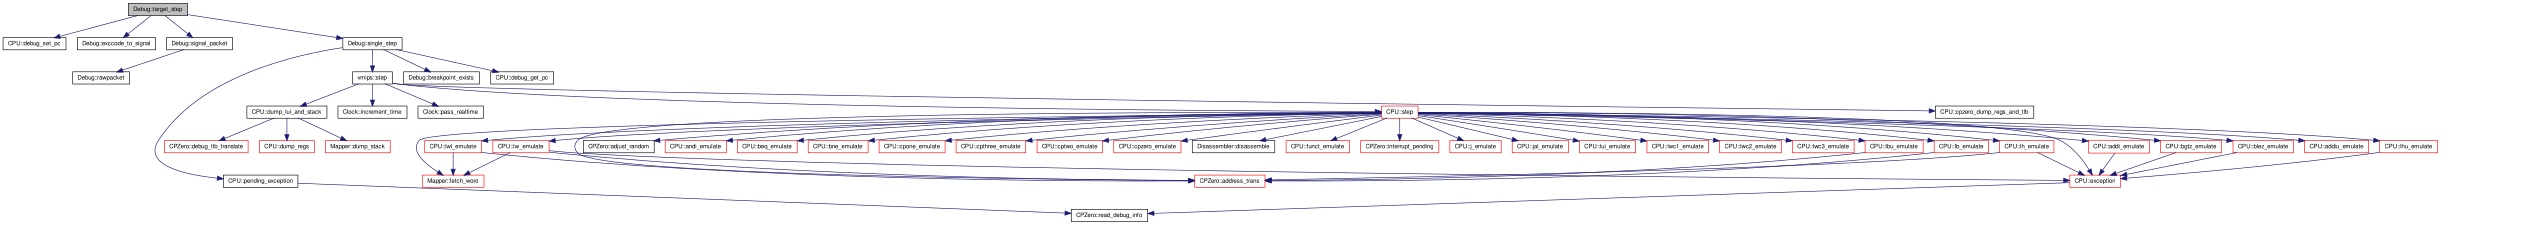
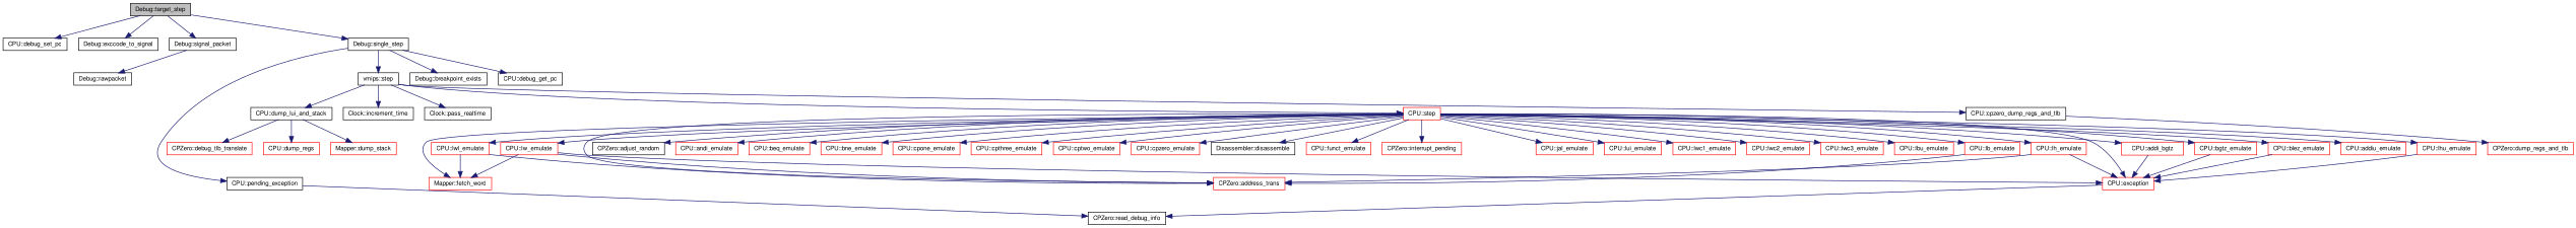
  digraph {
    rankdir=TB
    node [color=red fillcolor=white fontname=FreeSans fontsize=10 shape=record style=filled]
    edge [color=midnightblue fontname=FreeSans fontsize=10 labelfontname=FreeSans labelfontsize=10 style=solid]
    n1 [color=black fillcolor=grey75 fontcolor=black height=0.2 label="Debug::target_step" width=0.4]
    n2 [color=black height=0.2 label="CPU::debug_set_pc" width=0.4]
    n3 [color=black height=0.2 label="Debug::exccode_to_signal" width=0.4]
    n4 [color=black height=0.2 label="Debug::signal_packet" width=0.4]
    n5 [color=black height=0.2 label="Debug::single_step" width=0.4]
    n6 [color=black height=0.2 label="Debug::rawpacket" width=0.4]
    n7 [color=black height=0.2 label="Debug::breakpoint_exists" width=0.4]
    n8 [color=black height=0.2 label="CPU::debug_get_pc" width=0.4]
    n9 [color=black height=0.2 label="CPU::pending_exception" width=0.4]
    n10 [color=black height=0.2 label="vmips::step" width=0.4]
    n11 [color=black height=0.2 label="CPZero::read_debug_info" width=0.4]
    n12 [color=black height=0.2 label="CPU::cpzero_dump_regs_and_tlb" width=0.4]
    n13 [color=black height=0.2 label="CPU::dump_lui_and_stack" width=0.4]
    n14 [color=black height=0.2 label="Clock::increment_time" width=0.4]
    n15 [color=black height=0.2 label="Clock::pass_realtime" width=0.4]
    n16 [height=0.2 label="CPU::step" width=0.4]
+   n17 [height=0.2 label="CPZero::dump_regs_and_tlb" width=0.4]
    n18 [height=0.2 label="CPZero::debug_tlb_translate" width=0.4]
    n19 [height=0.2 label="CPU::dump_regs" width=0.4]
    n20 [height=0.2 label="Mapper::dump_stack" width=0.4]
-   n21 [height=0.2 label="CPU::addi_emulate" width=0.4]
+   n21 [height=0.2 label="CPU::addi_bgtz" width=0.4]
    n22 [height=0.2 label="CPU::exception" width=0.4]
    n23 [height=0.2 label="CPU::addiu_emulate" width=0.4]
    n24 [height=0.2 label="CPZero::address_trans" width=0.4]
    n25 [color=black height=0.2 label="CPZero::adjust_random" width=0.4]
    n26 [height=0.2 label="CPU::andi_emulate" width=0.4]
    n27 [height=0.2 label="CPU::beq_emulate" width=0.4]
    n28 [height=0.2 label="CPU::bgtz_emulate" width=0.4]
    n29 [height=0.2 label="CPU::blez_emulate" width=0.4]
    n30 [height=0.2 label="CPU::bne_emulate" width=0.4]
    n31 [height=0.2 label="CPU::cpone_emulate" width=0.4]
    n32 [height=0.2 label="CPU::cpthree_emulate" width=0.4]
    n33 [height=0.2 label="CPU::cptwo_emulate" width=0.4]
    n34 [height=0.2 label="CPU::cpzero_emulate" width=0.4]
    n35 [color=black height=0.2 label="Disassembler::disassemble" width=0.4]
    n36 [height=0.2 label="Mapper::fetch_word" width=0.4]
    n37 [height=0.2 label="CPU::funct_emulate" width=0.4]
    n38 [height=0.2 label="CPZero::interrupt_pending" width=0.4]
-   n39 [height=0.2 label="CPU::j_emulate" width=0.4]
    n40 [height=0.2 label="CPU::jal_emulate" width=0.4]
    n41 [height=0.2 label="CPU::lb_emulate" width=0.4]
    n42 [height=0.2 label="CPU::lbu_emulate" width=0.4]
    n43 [height=0.2 label="CPU::lh_emulate" width=0.4]
    n44 [height=0.2 label="CPU::lhu_emulate" width=0.4]
    n45 [height=0.2 label="CPU::lui_emulate" width=0.4]
    n46 [height=0.2 label="CPU::lw_emulate" width=0.4]
    n47 [height=0.2 label="CPU::lwc1_emulate" width=0.4]
    n48 [height=0.2 label="CPU::lwc2_emulate" width=0.4]
    n49 [height=0.2 label="CPU::lwc3_emulate" width=0.4]
    n50 [height=0.2 label="CPU::lwl_emulate" width=0.4]
    n1 -> n2
    n1 -> n3
    n1 -> n4
    n1 -> n5
    n4 -> n6
    n5 -> n7
    n5 -> n8
    n5 -> n9
    n5 -> n10
    n9 -> n11
    n10 -> n12
    n10 -> n13
    n10 -> n14
    n10 -> n15
    n10 -> n16
+   n12 -> n17
    n13 -> n18
    n13 -> n19
    n13 -> n20
    n16 -> n21
    n16 -> n22
    n16 -> n23
    n16 -> n24
    n16 -> n25
    n16 -> n26
    n16 -> n27
    n16 -> n28
    n16 -> n29
    n16 -> n30
    n16 -> n31
    n16 -> n32
    n16 -> n33
    n16 -> n34
    n16 -> n35
    n16 -> n36
    n16 -> n37
    n16 -> n38
-   n16 -> n39
    n16 -> n40
    n16 -> n41
    n16 -> n42
    n16 -> n43
    n16 -> n44
    n16 -> n45
    n16 -> n46
    n16 -> n47
    n16 -> n48
    n16 -> n49
    n16 -> n50
    n21 -> n22
    n22 -> n11
    n28 -> n22
    n29 -> n22
    n41 -> n24
-   n42 -> n24
    n43 -> n22
    n43 -> n24
    n44 -> n22
    n46 -> n22
    n46 -> n24
    n46 -> n36
    n50 -> n24
    n50 -> n36
  }
